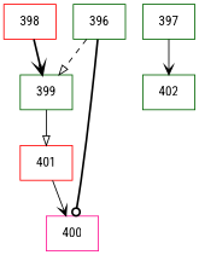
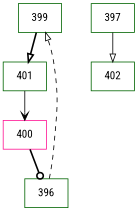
  digraph {
    fontname="Roboto Condensed"
    node [color=darkgreen fontname="Roboto Condensed" shape=record]
    edge [arrowhead=vee fontname="Roboto Condensed" style=bold]
-   n1 [color=red label="{398}"]
    n2 [label="{399}"]
-   n3 [color=red label="{401}"]
+   n3 [label="{401}"]
    n4 [color=deeppink label="{400}"]
    n5 [label="{396}"]
    n6 [label="{397}"]
    n7 [label="{402}"]
-   n1 -> n2
-   n2 -> n3 [arrowhead=onormal style=solid]
+   n2 -> n3 [arrowhead=onormal]
    n3 -> n4 [style=solid]
-   n5 -> n4 [arrowhead=odot]
+   n4 -> n5 [arrowhead=odot]
    n5 -> n2 [arrowhead=onormal style=dashed]
-   n6 -> n7 [style=solid]
+   n6 -> n7 [arrowhead=onormal style=solid]
  }
